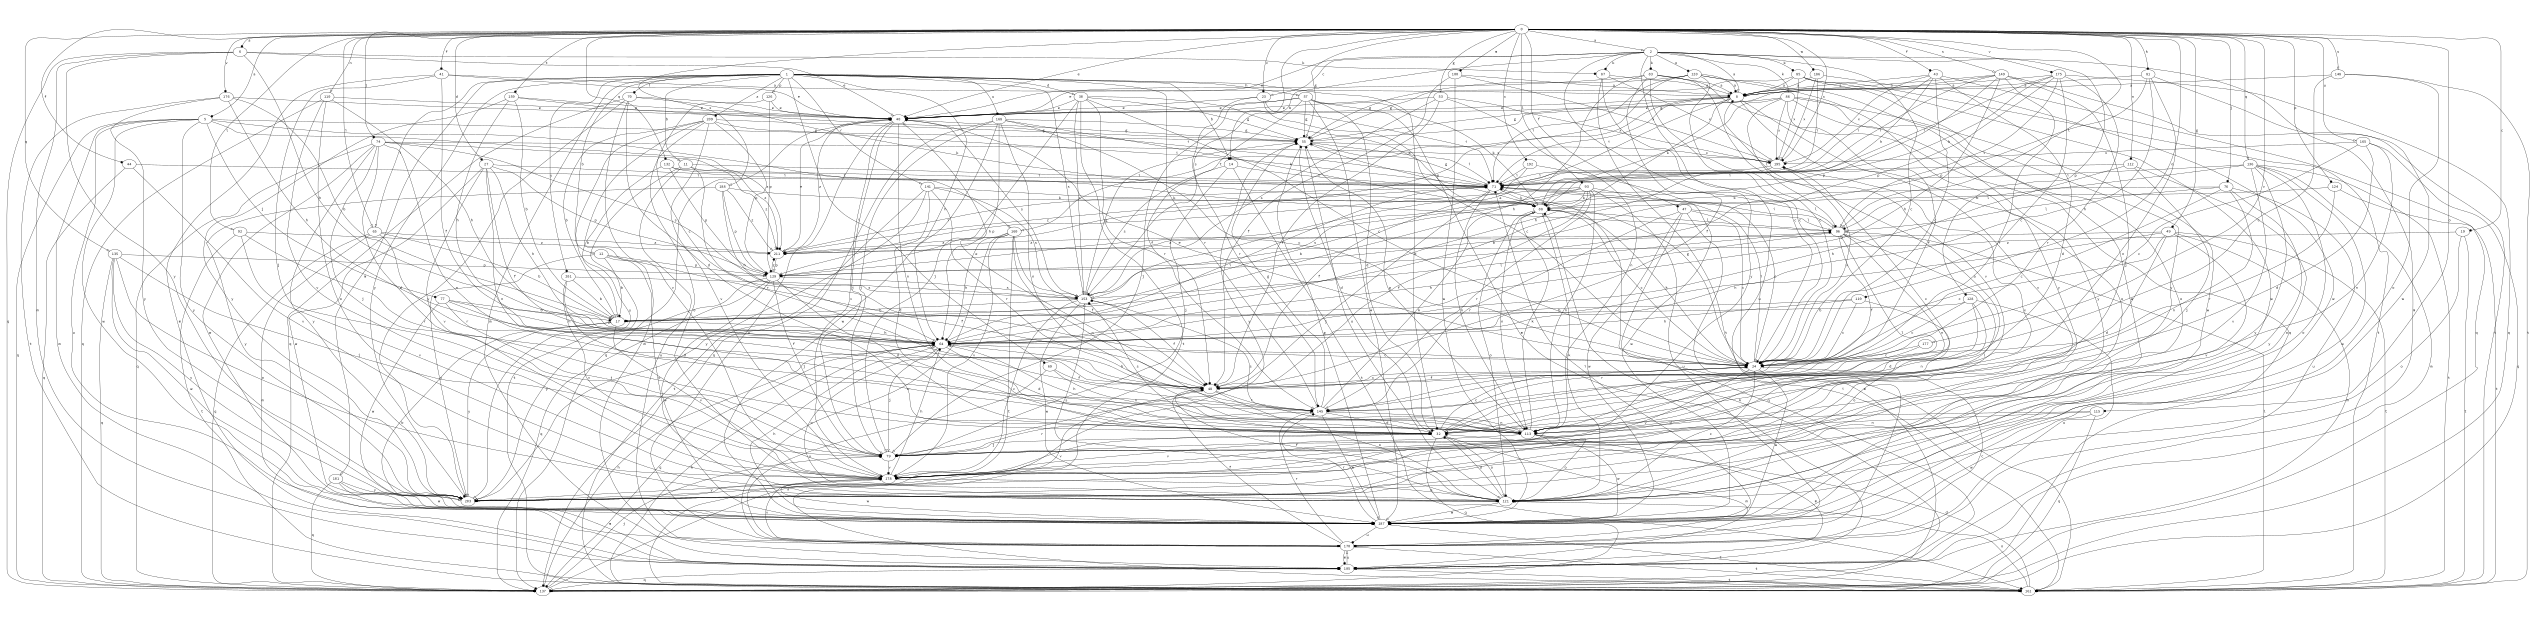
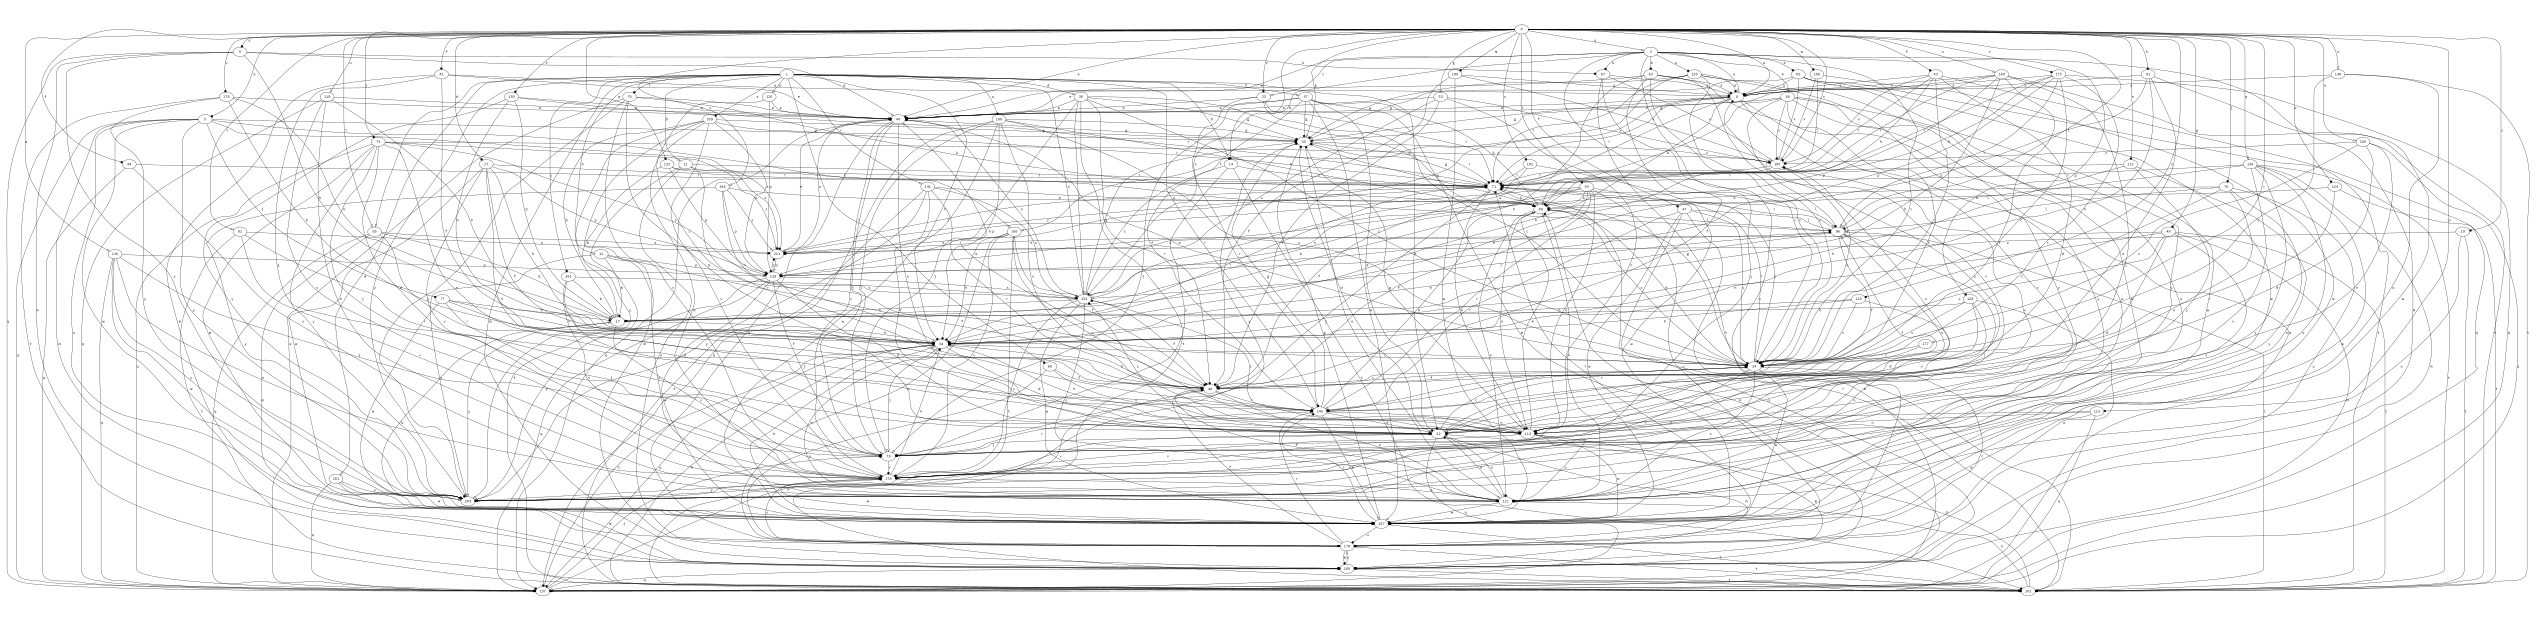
  strict digraph {
    fontname="Source Code Pro"
    node [fontname="Source Code Pro"]
    edge [arrowhead=onormal fontname="Source Code Pro"]
    0
    2
    5
    6
    8
    19
    23
    27
    40
    41
    43
    44
    47
    49
    53
    55
    65
    74
    76
    81
    92
    93
    96
    100
    110
    112
    115
    119
    124
    132
    135
    136
    148
    149
    153
    159
    165
    175
    176
    177
    186
    188
    192
    195
    14
    105
    203
    24
    83
    85
    86
    87
    120
    128
    170
    77
    137
    160
    187
    211
    64
    71
    121
    178
    161
    145
    48
    129
    113
    79
    32
    88
    17
    1
    11
    12
    30
    57
    69
    70
    101
    126
    141
    168
    201
    209
    0 -> 2 [label=a]
    0 -> 5 [arrowhead=dot label=a]
    0 -> 6 [arrowhead=dot label=a]
-   186 -> 8 [arrowhead=dot label=a]
+   0 -> 8 [arrowhead=dot label=a]
    0 -> 19 [arrowhead=dot label=c]
    0 -> 23 [arrowhead=dot label=c]
    0 -> 27 [arrowhead=dot label=d]
    0 -> 40 [arrowhead=dot label=e]
    0 -> 41 [arrowhead=dot label=f]
    0 -> 43 [arrowhead=dot label=f]
    0 -> 44 [arrowhead=dot label=f]
    0 -> 47 [arrowhead=dot label=f]
    0 -> 49 [arrowhead=dot label=g]
    0 -> 53 [label=g]
    0 -> 55 [label=g]
    0 -> 65 [label=i]
    0 -> 74 [arrowhead=dot label=j]
    0 -> 76 [arrowhead=dot label=j]
    0 -> 81 [arrowhead=dot label=k]
    0 -> 92 [label=l]
    0 -> 93 [arrowhead=dot label=l]
    0 -> 96 [label=l]
    0 -> 100 [arrowhead=dot label=m]
    0 -> 110 [label=n]
    0 -> 112 [arrowhead=dot label=n]
    0 -> 115 [arrowhead=dot label=o]
    0 -> 119 [arrowhead=dot label=o]
    0 -> 124 [arrowhead=dot label=p]
    0 -> 132 [arrowhead=dot label=q]
    0 -> 135 [label=q]
    0 -> 136 [label=q]
    0 -> 148 [label=s]
    0 -> 149 [label=s]
    0 -> 153 [arrowhead=dot label=s]
    0 -> 159 [arrowhead=dot label=t]
    0 -> 165 [label=u]
    0 -> 175 [arrowhead=dot label=v]
    0 -> 176 [arrowhead=dot label=v]
    0 -> 177 [label=v]
    0 -> 186 [arrowhead=dot label=w]
    0 -> 188 [label=x]
    0 -> 192 [arrowhead=dot label=x]
    0 -> 195 [arrowhead=dot label=x]
    2 -> 8 [label=a]
    2 -> 23 [label=c]
    2 -> 40 [label=e]
    2 -> 14 [arrowhead=dot label=b]
    2 -> 105 [label=m]
    2 -> 203 [label=y]
    2 -> 24 [arrowhead=dot label=c]
    2 -> 83 [arrowhead=dot label=k]
    2 -> 85 [arrowhead=dot label=k]
    2 -> 86 [label=k]
    2 -> 87 [arrowhead=dot label=k]
    2 -> 120 [arrowhead=dot label=o]
    2 -> 128 [arrowhead=dot label=p]
    2 -> 170 [arrowhead=dot label=u]
    5 -> 55 [arrowhead=dot label=g]
    5 -> 105 [arrowhead=dot label=m]
    5 -> 203 [label=y]
    5 -> 170 [label=u]
    5 -> 77 [arrowhead=dot label=j]
    5 -> 137 [label=q]
    5 -> 160 [label=t]
    5 -> 187 [arrowhead=dot label=w]
    5 -> 211 [arrowhead=dot label=z]
    6 -> 40 [label=e]
    6 -> 105 [arrowhead=dot label=m]
    6 -> 203 [label=y]
    6 -> 87 [arrowhead=dot label=k]
    6 -> 137 [label=q]
    6 -> 64 [arrowhead=dot label=h]
    8 -> 40 [label=e]
    8 -> 55 [label=g]
    8 -> 160 [label=t]
    8 -> 64 [arrowhead=dot label=h]
    8 -> 71 [arrowhead=dot label=i]
    8 -> 121 [arrowhead=dot label=o]
    8 -> 178 [arrowhead=dot label=v]
    19 -> 211 [arrowhead=dot label=z]
    19 -> 121 [arrowhead=dot label=o]
    19 -> 161 [arrowhead=dot label=t]
    23 -> 40 [label=e]
    23 -> 24 [arrowhead=dot label=c]
    23 -> 71 [arrowhead=dot label=i]
    23 -> 145 [arrowhead=dot label=r]
    27 -> 187 [arrowhead=dot label=w]
    27 -> 64 [label=h]
    27 -> 71 [label=i]
    27 -> 178 [label=v]
    27 -> 48 [arrowhead=dot label=f]
    27 -> 129 [arrowhead=dot label=p]
    27 -> 113 [label=n]
    40 -> 55 [label=g]
    40 -> 153 [label=s]
    40 -> 170 [label=u]
    40 -> 137 [arrowhead=dot label=q]
    40 -> 211 [label=z]
    40 -> 178 [label=v]
    40 -> 113 [arrowhead=dot label=n]
    40 -> 79 [arrowhead=dot label=j]
    41 -> 8 [arrowhead=dot label=a]
    41 -> 40 [label=e]
    41 -> 105 [label=m]
    41 -> 48 [arrowhead=dot label=f]
    41 -> 79 [label=j]
    43 -> 8 [label=a]
    43 -> 195 [label=x]
    43 -> 24 [arrowhead=dot label=c]
    43 -> 137 [arrowhead=dot label=q]
    43 -> 71 [label=i]
    43 -> 32 [label=d]
    43 -> 88 [arrowhead=dot label=k]
    44 -> 137 [arrowhead=dot label=q]
    44 -> 71 [arrowhead=dot label=i]
    44 -> 178 [label=v]
    47 -> 96 [label=l]
    47 -> 105 [label=m]
    47 -> 24 [arrowhead=dot label=c]
    47 -> 137 [label=q]
    47 -> 187 [arrowhead=dot label=w]
    47 -> 145 [arrowhead=dot label=r]
    49 -> 105 [label=m]
    49 -> 24 [label=c]
    49 -> 211 [arrowhead=dot label=z]
    49 -> 64 [arrowhead=dot label=h]
    49 -> 178 [label=v]
    49 -> 161 [arrowhead=dot label=t]
    49 -> 32 [arrowhead=dot label=d]
    53 -> 40 [label=e]
    53 -> 153 [label=s]
    53 -> 195 [arrowhead=dot label=x]
    53 -> 48 [label=f]
    53 -> 113 [label=n]
    55 -> 195 [label=x]
    55 -> 203 [label=y]
    55 -> 71 [arrowhead=dot label=i]
    55 -> 121 [label=o]
    55 -> 32 [label=d]
    65 -> 105 [arrowhead=dot label=m]
    65 -> 137 [label=q]
    65 -> 211 [arrowhead=dot label=z]
    65 -> 145 [arrowhead=dot label=r]
    65 -> 17 [label=b]
    74 -> 153 [arrowhead=dot label=s]
    74 -> 195 [label=x]
    74 -> 203 [arrowhead=dot label=y]
    74 -> 137 [arrowhead=dot label=q]
    74 -> 187 [label=w]
    74 -> 211 [arrowhead=dot label=z]
    74 -> 113 [label=n]
    74 -> 79 [label=j]
    74 -> 32 [label=d]
    76 -> 96 [label=l]
    76 -> 203 [label=y]
    76 -> 24 [arrowhead=dot label=c]
    76 -> 170 [label=u]
    76 -> 113 [arrowhead=dot label=n]
    76 -> 88 [arrowhead=dot label=k]
    81 -> 8 [arrowhead=dot label=a]
    81 -> 187 [arrowhead=dot label=w]
    81 -> 64 [arrowhead=dot label=h]
    81 -> 129 [arrowhead=dot label=p]
    81 -> 113 [label=n]
    92 -> 211 [label=z]
    92 -> 178 [arrowhead=dot label=v]
    92 -> 161 [arrowhead=dot label=t]
    92 -> 145 [arrowhead=dot label=r]
    93 -> 153 [label=s]
    93 -> 24 [label=c]
    93 -> 170 [arrowhead=dot label=u]
    93 -> 145 [label=r]
    93 -> 48 [label=f]
    93 -> 129 [label=p]
    93 -> 113 [arrowhead=dot label=n]
    93 -> 88 [label=k]
    93 -> 17 [label=b]
    96 -> 211 [label=z]
    96 -> 64 [arrowhead=dot label=h]
    96 -> 71 [label=i]
    96 -> 48 [label=f]
    96 -> 113 [label=n]
    100 -> 8 [arrowhead=dot label=a]
    100 -> 195 [label=x]
    100 -> 187 [label=w]
    100 -> 48 [arrowhead=dot label=f]
    110 -> 40 [arrowhead=dot label=e]
    110 -> 137 [arrowhead=dot label=q]
    110 -> 64 [label=h]
    110 -> 121 [arrowhead=dot label=o]
    110 -> 178 [label=v]
    112 -> 64 [label=h]
    112 -> 71 [arrowhead=dot label=i]
    112 -> 121 [arrowhead=dot label=o]
    112 -> 79 [arrowhead=dot label=j]
    115 -> 137 [arrowhead=dot label=q]
    115 -> 187 [label=w]
    115 -> 113 [arrowhead=dot label=n]
    115 -> 32 [arrowhead=dot label=d]
    119 -> 24 [label=c]
    119 -> 64 [arrowhead=dot label=h]
    119 -> 121 [arrowhead=dot label=o]
    119 -> 17 [label=b]
    124 -> 161 [label=t]
    124 -> 145 [label=r]
    124 -> 88 [label=k]
    132 -> 96 [arrowhead=dot label=l]
    132 -> 71 [arrowhead=dot label=i]
    132 -> 129 [arrowhead=dot label=p]
    132 -> 17 [label=b]
    135 -> 203 [label=y]
    135 -> 137 [arrowhead=dot label=q]
    135 -> 187 [label=w]
    135 -> 121 [label=o]
    135 -> 129 [label=p]
    135 -> 79 [arrowhead=dot label=j]
    136 -> 96 [arrowhead=dot label=l]
    136 -> 105 [label=m]
    136 -> 203 [arrowhead=dot label=y]
    136 -> 187 [label=w]
    136 -> 71 [label=i]
    136 -> 121 [label=o]
    136 -> 178 [label=v]
    136 -> 161 [label=t]
    148 -> 8 [label=a]
    148 -> 24 [label=c]
    148 -> 121 [label=o]
    148 -> 161 [label=t]
    149 -> 8 [arrowhead=dot label=a]
    149 -> 55 [arrowhead=dot label=g]
    149 -> 64 [arrowhead=dot label=h]
    149 -> 71 [arrowhead=dot label=i]
    149 -> 161 [arrowhead=dot label=t]
    149 -> 145 [label=r]
    149 -> 129 [label=p]
    149 -> 79 [label=j]
    153 -> 8 [label=a]
    153 -> 55 [arrowhead=dot label=g]
    153 -> 96 [arrowhead=dot label=l]
    153 -> 187 [label=w]
    153 -> 178 [arrowhead=dot label=v]
    153 -> 48 [arrowhead=dot label=f]
    153 -> 17 [arrowhead=dot label=b]
    159 -> 40 [arrowhead=dot label=e]
    159 -> 203 [label=y]
    159 -> 64 [arrowhead=dot label=h]
    159 -> 71 [label=i]
    159 -> 17 [label=b]
    165 -> 195 [arrowhead=dot label=x]
    165 -> 24 [label=c]
    165 -> 137 [label=q]
    165 -> 113 [label=n]
    165 -> 32 [label=d]
    175 -> 8 [label=a]
    175 -> 96 [label=l]
    175 -> 24 [label=c]
    175 -> 137 [arrowhead=dot label=q]
    175 -> 71 [label=i]
    175 -> 145 [arrowhead=dot label=r]
    175 -> 129 [label=p]
    175 -> 88 [arrowhead=dot label=k]
    176 -> 40 [label=e]
    176 -> 203 [label=y]
    176 -> 64 [arrowhead=dot label=h]
    176 -> 161 [arrowhead=dot label=t]
    176 -> 17 [label=b]
    177 -> 24 [arrowhead=dot label=c]
    177 -> 145 [arrowhead=dot label=r]
    186 -> 195 [label=x]
    186 -> 187 [arrowhead=dot label=w]
    186 -> 71 [label=i]
    188 -> 203 [label=y]
    188 -> 211 [label=z]
    188 -> 64 [label=h]
    188 -> 129 [arrowhead=dot label=p]
    188 -> 88 [label=k]
    192 -> 187 [label=w]
    192 -> 71 [label=i]
    192 -> 48 [arrowhead=dot label=f]
    195 -> 71 [arrowhead=dot label=i]
    195 -> 17 [label=b]
    14 -> 153 [label=s]
    14 -> 71 [arrowhead=dot label=i]
    14 -> 161 [arrowhead=dot label=t]
    14 -> 79 [arrowhead=dot label=j]
    105 -> 170 [label=u]
    105 -> 137 [label=q]
    105 -> 161 [label=t]
    24 -> 40 [arrowhead=dot label=e]
    24 -> 55 [label=g]
    24 -> 195 [label=x]
    24 -> 187 [label=w]
    24 -> 71 [arrowhead=dot label=i]
    24 -> 178 [arrowhead=dot label=v]
    24 -> 48 [arrowhead=dot label=f]
    24 -> 88 [arrowhead=dot label=k]
    83 -> 8 [arrowhead=dot label=a]
    83 -> 40 [arrowhead=dot label=e]
    83 -> 24 [arrowhead=dot label=c]
    83 -> 137 [label=q]
    83 -> 64 [arrowhead=dot label=h]
    83 -> 178 [label=v]
    83 -> 48 [label=f]
    85 -> 8 [label=a]
    85 -> 55 [label=g]
    85 -> 195 [label=x]
    85 -> 203 [arrowhead=dot label=y]
    85 -> 187 [arrowhead=dot label=w]
    85 -> 161 [arrowhead=dot label=t]
    86 -> 40 [label=e]
    86 -> 96 [arrowhead=dot label=l]
    86 -> 195 [arrowhead=dot label=x]
    86 -> 203 [arrowhead=dot label=y]
    86 -> 187 [label=w]
    86 -> 121 [arrowhead=dot label=o]
    86 -> 48 [label=f]
    86 -> 88 [label=k]
    87 -> 8 [label=a]
    87 -> 195 [label=x]
    87 -> 24 [arrowhead=dot label=c]
    87 -> 161 [label=t]
    120 -> 8 [arrowhead=dot label=a]
    120 -> 55 [arrowhead=dot label=g]
    120 -> 203 [label=y]
    120 -> 24 [label=c]
    120 -> 187 [arrowhead=dot label=w]
    120 -> 71 [arrowhead=dot label=i]
    120 -> 129 [arrowhead=dot label=p]
    128 -> 24 [arrowhead=dot label=c]
    128 -> 170 [label=u]
    128 -> 113 [label=n]
    128 -> 32 [label=d]
    128 -> 17 [arrowhead=dot label=b]
    170 -> 105 [arrowhead=dot label=m]
    170 -> 24 [label=c]
    170 -> 71 [arrowhead=dot label=i]
    170 -> 178 [arrowhead=dot label=v]
    170 -> 161 [label=t]
    170 -> 145 [label=r]
    170 -> 48 [arrowhead=dot label=f]
    77 -> 187 [arrowhead=dot label=w]
    77 -> 64 [arrowhead=dot label=h]
    77 -> 48 [label=f]
    77 -> 79 [arrowhead=dot label=j]
    77 -> 17 [arrowhead=dot label=b]
    137 -> 64 [label=h]
    137 -> 48 [label=f]
    137 -> 79 [arrowhead=dot label=j]
    137 -> 88 [arrowhead=dot label=k]
    160 -> 170 [label=u]
    160 -> 211 [label=z]
    160 -> 64 [arrowhead=dot label=h]
    160 -> 178 [label=v]
    160 -> 161 [arrowhead=dot label=t]
    160 -> 48 [arrowhead=dot label=f]
    160 -> 113 [arrowhead=dot label=n]
    187 -> 55 [arrowhead=dot label=g]
    187 -> 170 [arrowhead=dot label=u]
    187 -> 64 [label=h]
    187 -> 161 [label=t]
    187 -> 145 [arrowhead=dot label=r]
    187 -> 17 [label=b]
    211 -> 40 [arrowhead=dot label=e]
    211 -> 71 [arrowhead=dot label=i]
    211 -> 129 [label=p]
    64 -> 24 [arrowhead=dot label=c]
    64 -> 137 [arrowhead=dot label=q]
    64 -> 71 [arrowhead=dot label=i]
    64 -> 121 [label=o]
    64 -> 79 [label=j]
    64 -> 32 [arrowhead=dot label=d]
    71 -> 55 [arrowhead=dot label=g]
    71 -> 96 [label=l]
    71 -> 211 [arrowhead=dot label=z]
    71 -> 113 [arrowhead=dot label=n]
    71 -> 79 [label=j]
    71 -> 88 [label=k]
    121 -> 153 [label=s]
    121 -> 24 [label=c]
    121 -> 187 [arrowhead=dot label=w]
    121 -> 48 [arrowhead=dot label=f]
    121 -> 32 [arrowhead=dot label=d]
    121 -> 88 [label=k]
    178 -> 96 [label=l]
    178 -> 203 [label=y]
    178 -> 187 [arrowhead=dot label=w]
    178 -> 64 [arrowhead=dot label=h]
    178 -> 121 [label=o]
    161 -> 96 [label=l]
    161 -> 64 [arrowhead=dot label=h]
    161 -> 71 [arrowhead=dot label=i]
    161 -> 121 [label=o]
    161 -> 32 [arrowhead=dot label=d]
    145 -> 55 [arrowhead=dot label=g]
    145 -> 187 [label=w]
    145 -> 113 [label=n]
    145 -> 32 [label=d]
    145 -> 88 [label=k]
    48 -> 40 [label=e]
    48 -> 24 [arrowhead=dot label=c]
    48 -> 64 [label=h]
    48 -> 121 [arrowhead=dot label=o]
    48 -> 145 [arrowhead=dot label=r]
    129 -> 153 [arrowhead=dot label=s]
    129 -> 203 [label=y]
    129 -> 137 [arrowhead=dot label=q]
    129 -> 187 [arrowhead=dot label=w]
    129 -> 211 [arrowhead=dot label=z]
    129 -> 79 [arrowhead=dot label=j]
    129 -> 32 [label=d]
    113 -> 55 [arrowhead=dot label=g]
    113 -> 153 [arrowhead=dot label=s]
    113 -> 105 [label=m]
    113 -> 187 [label=w]
    113 -> 64 [label=h]
    113 -> 121 [arrowhead=dot label=o]
    113 -> 178 [arrowhead=dot label=v]
    113 -> 88 [label=k]
    79 -> 8 [arrowhead=dot label=a]
    79 -> 195 [label=x]
    79 -> 178 [arrowhead=dot label=v]
    79 -> 145 [label=r]
    32 -> 96 [label=l]
    32 -> 153 [arrowhead=dot label=s]
    32 -> 195 [arrowhead=dot label=x]
    32 -> 105 [arrowhead=dot label=m]
    32 -> 24 [label=c]
    32 -> 137 [label=q]
    32 -> 121 [label=o]
    32 -> 178 [arrowhead=dot label=v]
    32 -> 79 [arrowhead=dot label=j]
    88 -> 96 [arrowhead=dot label=l]
    88 -> 24 [arrowhead=dot label=c]
    88 -> 121 [arrowhead=dot label=o]
    88 -> 113 [arrowhead=dot label=n]
    17 -> 203 [label=y]
    17 -> 64 [label=h]
    17 -> 178 [label=v]
    1 -> 65 [label=i]
    1 -> 153 [label=s]
    1 -> 14 [arrowhead=dot label=b]
    1 -> 105 [label=m]
    1 -> 203 [arrowhead=dot label=y]
    1 -> 64 [arrowhead=dot label=h]
    1 -> 145 [label=r]
    1 -> 32 [arrowhead=dot label=d]
    1 -> 11 [label=b]
    1 -> 12 [label=b]
    1 -> 30 [label=d]
    1 -> 57 [label=h]
    1 -> 69 [arrowhead=dot label=i]
    1 -> 70 [arrowhead=dot label=i]
    1 -> 101 [label=m]
    1 -> 126 [label=p]
    1 -> 141 [label=r]
    1 -> 168 [arrowhead=dot label=u]
    1 -> 201 [arrowhead=dot label=y]
    1 -> 209 [arrowhead=dot label=z]
    11 -> 170 [arrowhead=dot label=u]
    11 -> 211 [label=z]
    11 -> 71 [label=i]
    11 -> 161 [arrowhead=dot label=t]
    11 -> 145 [label=r]
    12 -> 203 [label=y]
    12 -> 121 [label=o]
    12 -> 48 [label=f]
    12 -> 129 [label=p]
    12 -> 17 [arrowhead=dot label=b]
    30 -> 40 [label=e]
    30 -> 55 [arrowhead=dot label=g]
    30 -> 153 [label=s]
    30 -> 24 [arrowhead=dot label=c]
    30 -> 161 [label=t]
    30 -> 145 [label=r]
    30 -> 79 [label=j]
    30 -> 88 [arrowhead=dot label=k]
    57 -> 40 [arrowhead=dot label=e]
    57 -> 55 [arrowhead=dot label=g]
    57 -> 105 [arrowhead=dot label=m]
    57 -> 187 [label=w]
    57 -> 48 [arrowhead=dot label=f]
    57 -> 79 [label=j]
    57 -> 32 [arrowhead=dot label=d]
    57 -> 88 [label=k]
    69 -> 170 [label=u]
    69 -> 48 [label=f]
    69 -> 113 [label=n]
    70 -> 40 [label=e]
    70 -> 203 [label=y]
    70 -> 137 [arrowhead=dot label=q]
    70 -> 178 [label=v]
    70 -> 32 [label=d]
    70 -> 88 [label=k]
    101 -> 105 [arrowhead=dot label=m]
    101 -> 203 [label=y]
    101 -> 137 [arrowhead=dot label=q]
    101 -> 187 [label=w]
    126 -> 40 [label=e]
    126 -> 24 [arrowhead=dot label=c]
    126 -> 129 [arrowhead=dot label=p]
    141 -> 153 [label=s]
    141 -> 203 [label=y]
    141 -> 161 [label=t]
    141 -> 145 [arrowhead=dot label=r]
    141 -> 32 [arrowhead=dot label=d]
    141 -> 88 [label=k]
    168 -> 55 [arrowhead=dot label=g]
    168 -> 24 [label=c]
    168 -> 137 [arrowhead=dot label=q]
    168 -> 187 [label=w]
    168 -> 64 [arrowhead=dot label=h]
    168 -> 113 [arrowhead=dot label=n]
    168 -> 79 [label=j]
    168 -> 88 [label=k]
    201 -> 153 [label=s]
    201 -> 178 [label=v]
    201 -> 32 [label=d]
    201 -> 17 [label=b]
    209 -> 55 [arrowhead=dot label=g]
    209 -> 105 [label=m]
    209 -> 203 [label=y]
    209 -> 71 [arrowhead=dot label=i]
    209 -> 121 [label=o]
    209 -> 178 [arrowhead=dot label=v]
    209 -> 129 [label=p]
    209 -> 17 [label=b]
  }
